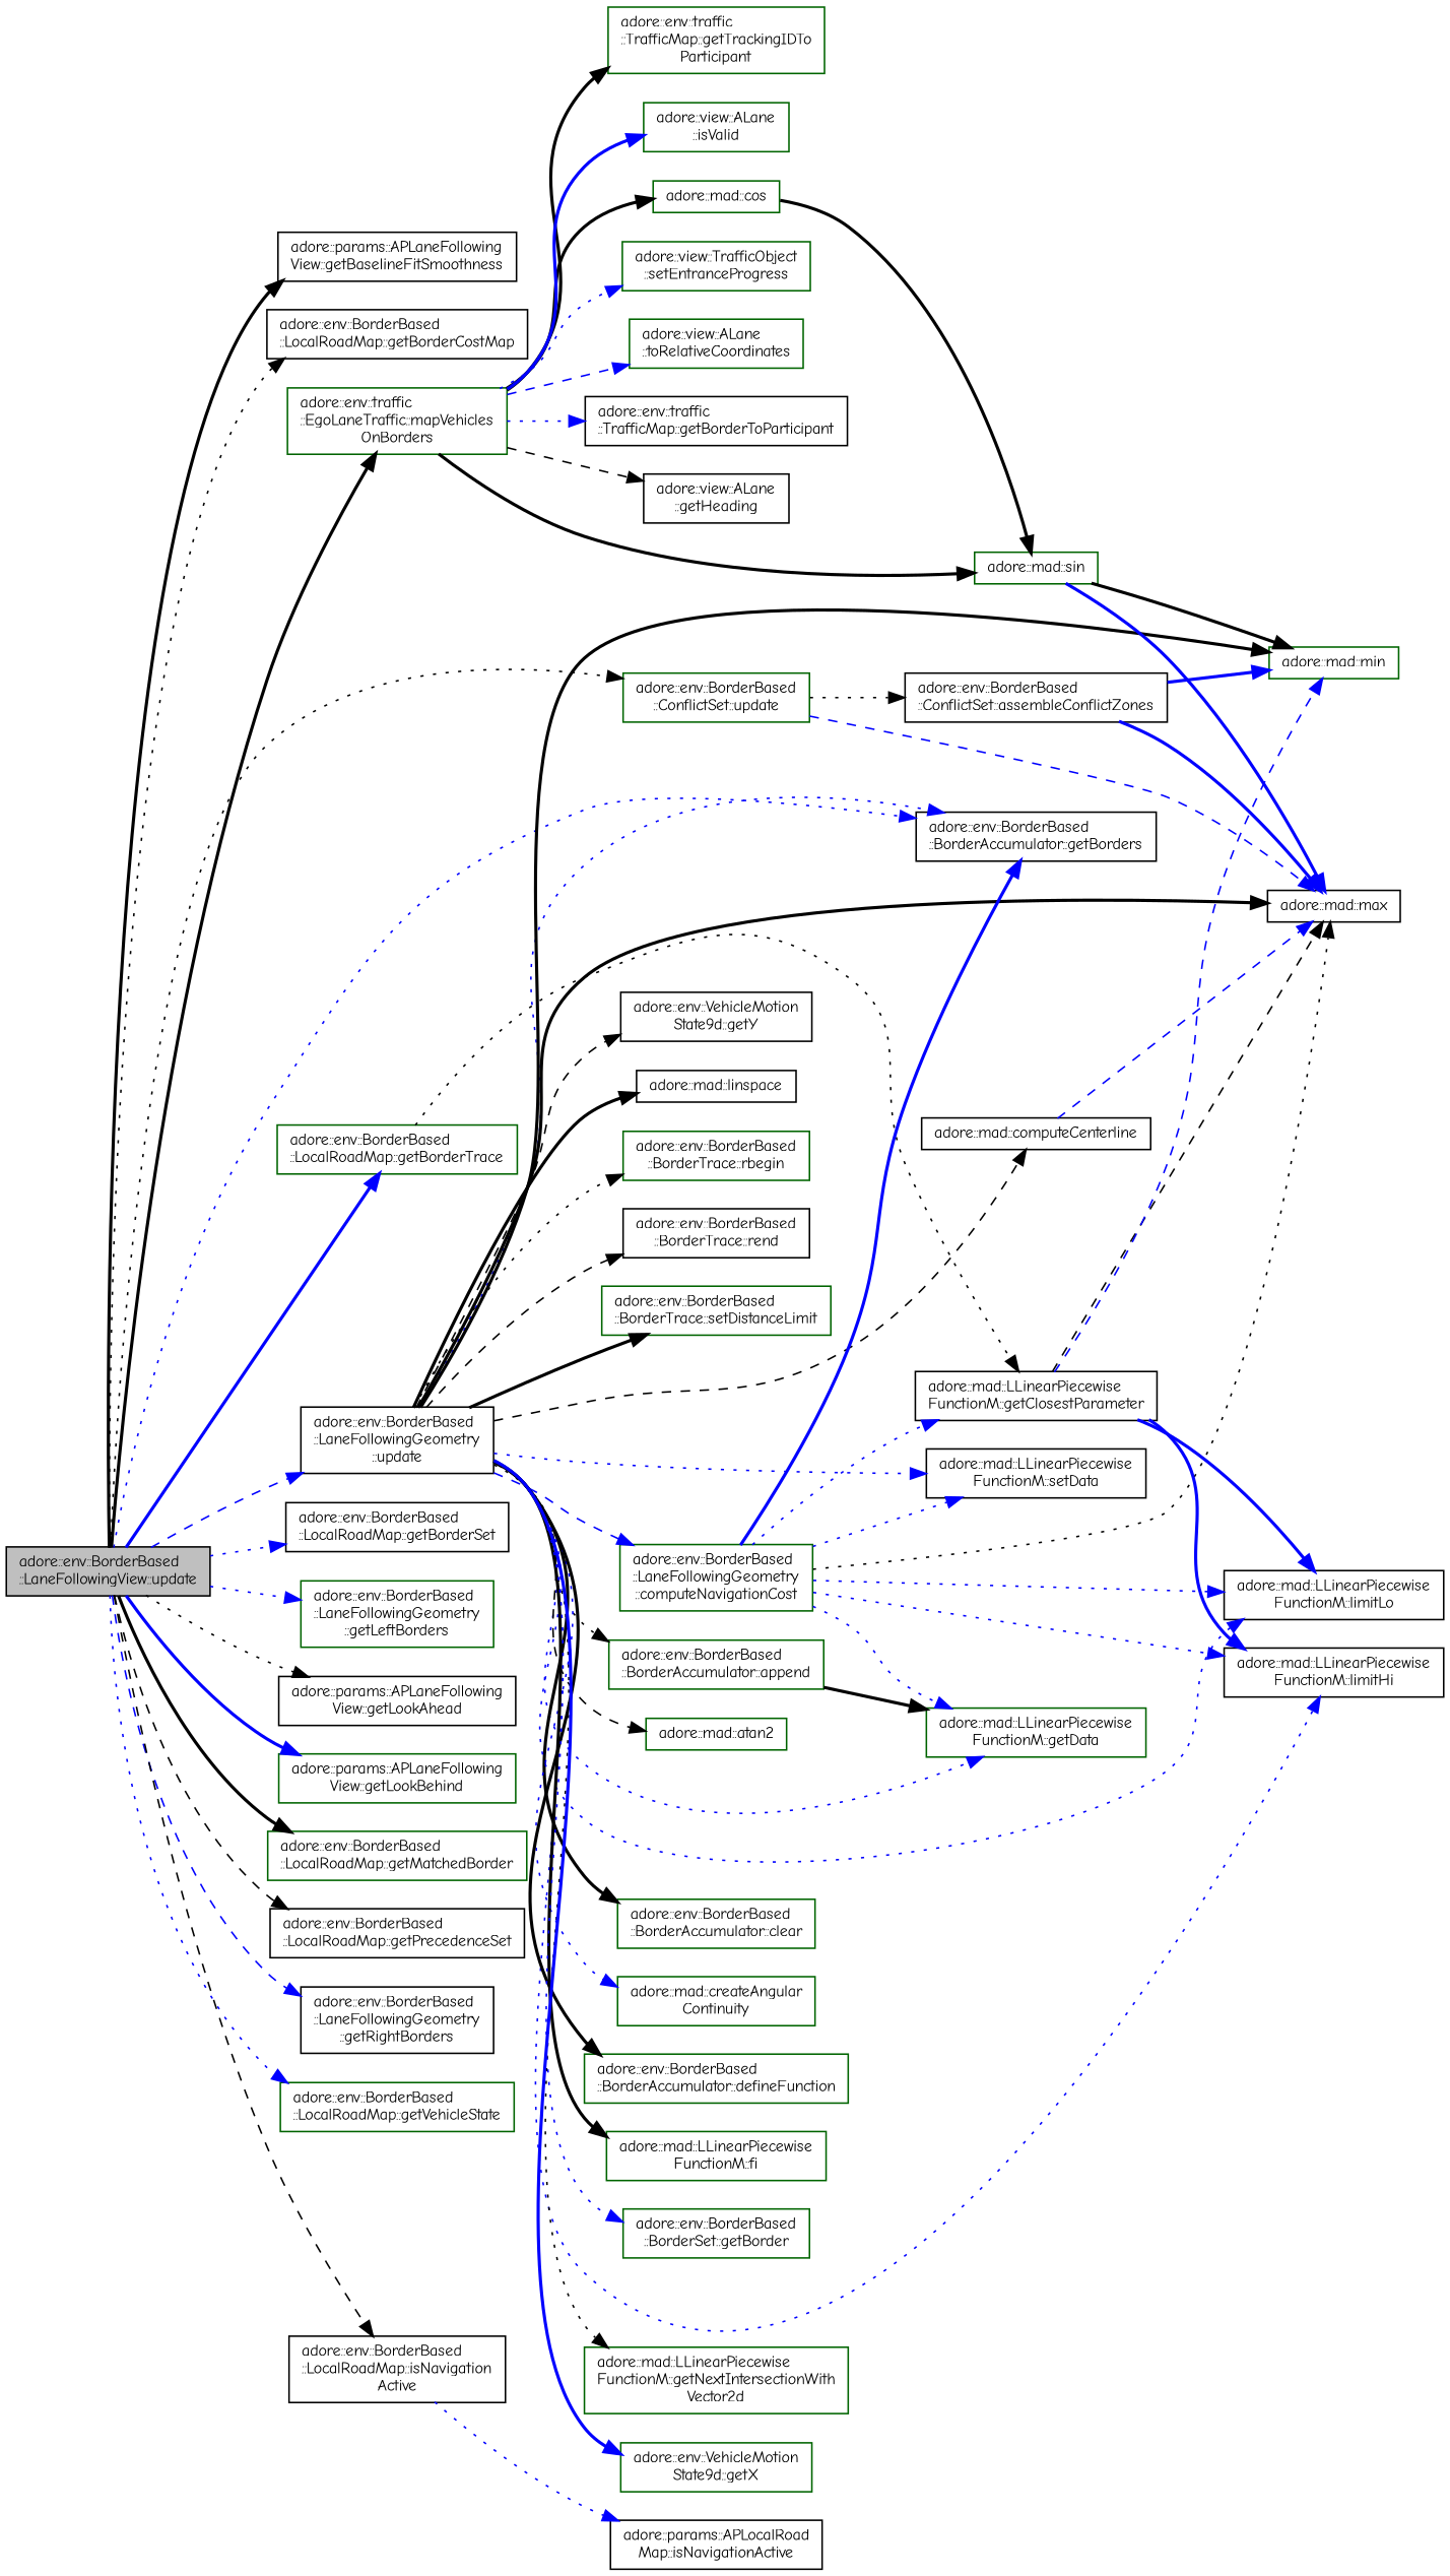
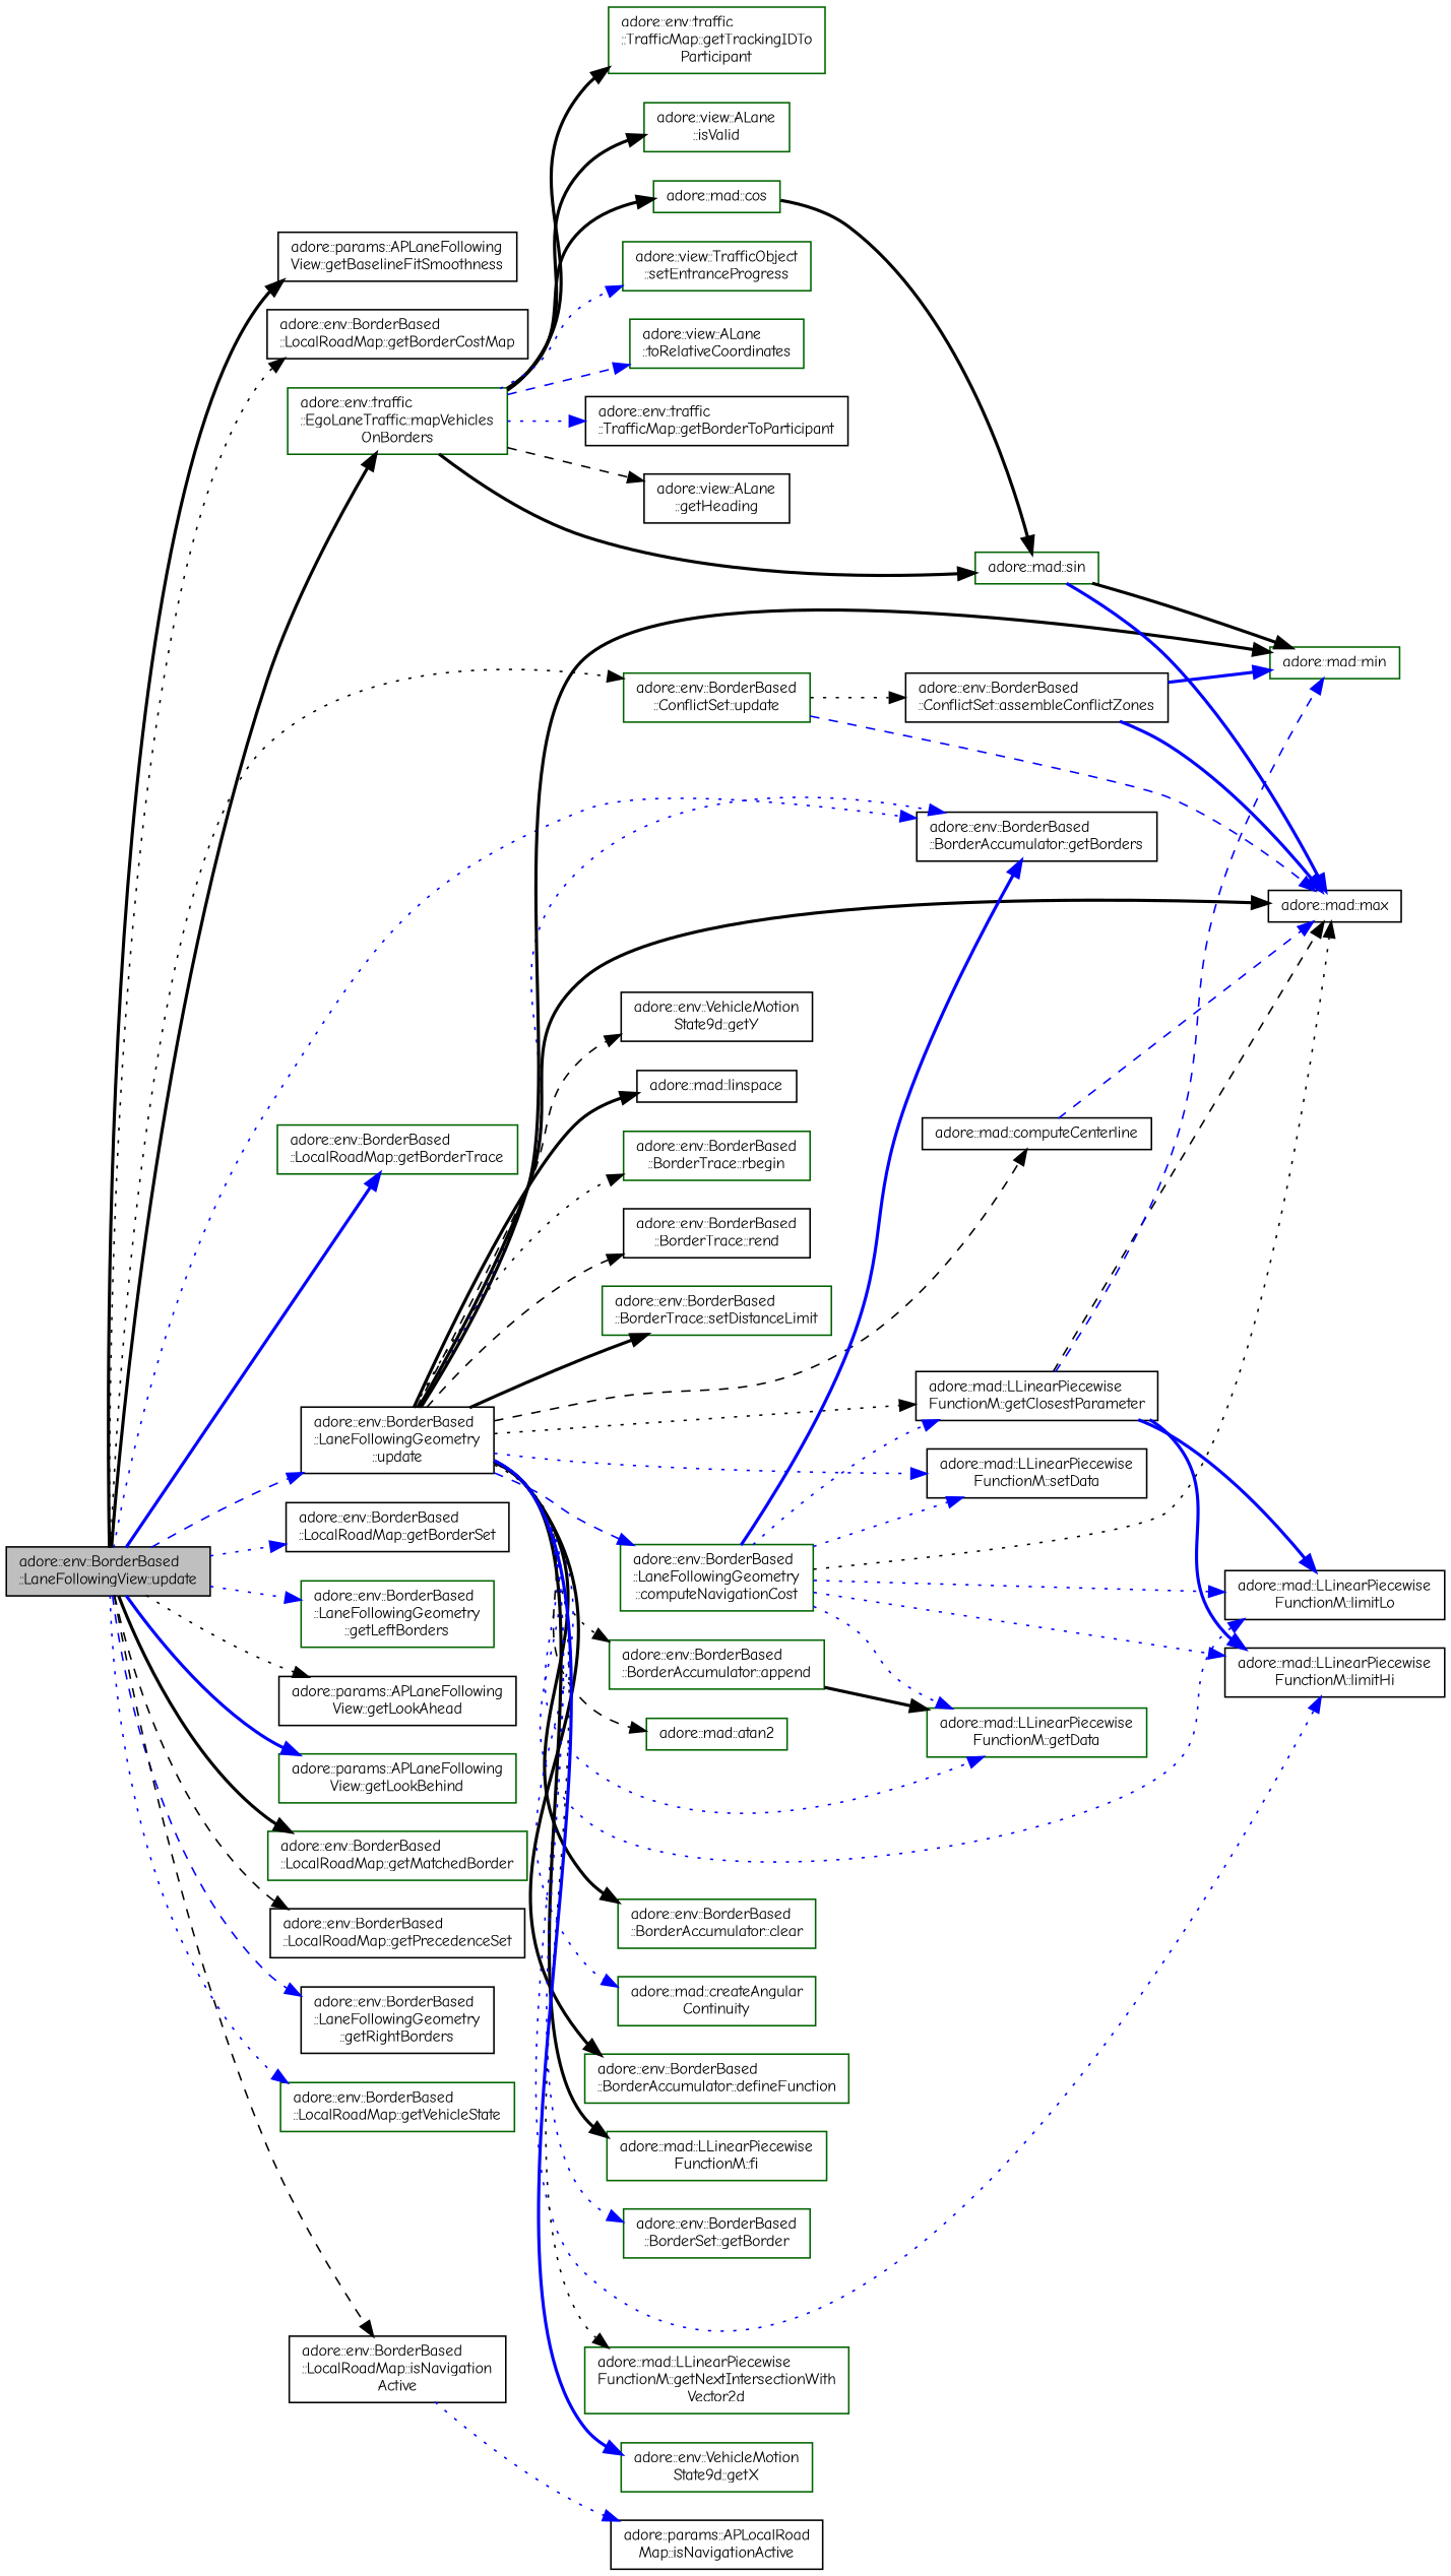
  digraph {
    fontname="Comic Neue"
    rankdir=LR
    node [color=darkgreen fillcolor=white fontname="Comic Neue" fontsize=10 shape=record style=filled]
    edge [color=blue fontname="Comic Neue" fontsize=10 labelfontname=Helvetica labelfontsize=10 style=dotted]
    n1 [color=black fillcolor=grey75 fontcolor=black height=0.2 label="adore::env::BorderBased\l::LaneFollowingView::update" width=0.4]
    n2 [color=black height=0.2 label="adore::params::APLaneFollowing\lView::getBaselineFitSmoothness" width=0.4]
    n3 [color=black height=0.2 label="adore::env::BorderBased\l::LocalRoadMap::getBorderCostMap" width=0.4]
    n4 [color=black height=0.2 label="adore::env::BorderBased\l::BorderAccumulator::getBorders" width=0.4]
    n5 [color=black height=0.2 label="adore::env::BorderBased\l::LocalRoadMap::getBorderSet" width=0.4]
    n6 [height=0.2 label="adore::env::BorderBased\l::LocalRoadMap::getBorderTrace" width=0.4]
    n7 [height=0.2 label="adore::env::BorderBased\l::LaneFollowingGeometry\l::getLeftBorders" width=0.4]
    n8 [color=black height=0.2 label="adore::params::APLaneFollowing\lView::getLookAhead" width=0.4]
    n9 [height=0.2 label="adore::params::APLaneFollowing\lView::getLookBehind" width=0.4]
    n10 [height=0.2 label="adore::env::BorderBased\l::LocalRoadMap::getMatchedBorder" width=0.4]
    n11 [color=black height=0.2 label="adore::env::BorderBased\l::LocalRoadMap::getPrecedenceSet" width=0.4]
    n12 [color=black height=0.2 label="adore::env::BorderBased\l::LaneFollowingGeometry\l::getRightBorders" width=0.4]
    n13 [height=0.2 label="adore::env::BorderBased\l::LocalRoadMap::getVehicleState" width=0.4]
    n14 [color=black height=0.2 label="adore::env::BorderBased\l::LocalRoadMap::isNavigation\lActive" width=0.4]
    n15 [height=0.2 label="adore::env::traffic\l::EgoLaneTraffic::mapVehicles\lOnBorders" width=0.4]
    n16 [color=black height=0.2 label="adore::env::BorderBased\l::LaneFollowingGeometry\l::update" width=0.4]
    n17 [height=0.2 label="adore::env::BorderBased\l::ConflictSet::update" width=0.4]
    n18 [color=black height=0.2 label="adore::params::APLocalRoad\lMap::isNavigationActive" width=0.4]
    n19 [height=0.2 label="adore::mad::cos" width=0.4]
    n20 [height=0.2 label="adore::mad::sin" width=0.4]
    n21 [color=black height=0.2 label="adore::env::traffic\l::TrafficMap::getBorderToParticipant" width=0.4]
    n22 [color=black height=0.2 label="adore::view::ALane\l::getHeading" width=0.4]
    n23 [height=0.2 label="adore::env::traffic\l::TrafficMap::getTrackingIDTo\lParticipant" width=0.4]
    n24 [height=0.2 label="adore::view::ALane\l::isValid" width=0.4]
    n25 [height=0.2 label="adore::view::TrafficObject\l::setEntranceProgress" width=0.4]
    n26 [height=0.2 label="adore::view::ALane\l::toRelativeCoordinates" width=0.4]
    n27 [color=black height=0.2 label="adore::mad::max" width=0.4]
    n28 [height=0.2 label="adore::mad::min" width=0.4]
    n29 [height=0.2 label="adore::env::BorderBased\l::BorderAccumulator::append" width=0.4]
    n30 [height=0.2 label="adore::mad::LLinearPiecewise\lFunctionM::getData" width=0.4]
    n31 [height=0.2 label="adore::mad::atan2" width=0.4]
    n32 [height=0.2 label="adore::env::BorderBased\l::BorderAccumulator::clear" width=0.4]
    n33 [color=black height=0.2 label="adore::mad::computeCenterline" width=0.4]
    n34 [height=0.2 label="adore::env::BorderBased\l::LaneFollowingGeometry\l::computeNavigationCost" width=0.4]
    n35 [color=black height=0.2 label="adore::mad::LLinearPiecewise\lFunctionM::getClosestParameter" width=0.4]
    n36 [color=black height=0.2 label="adore::mad::LLinearPiecewise\lFunctionM::limitHi" width=0.4]
    n37 [color=black height=0.2 label="adore::mad::LLinearPiecewise\lFunctionM::limitLo" width=0.4]
    n38 [color=black height=0.2 label="adore::mad::LLinearPiecewise\lFunctionM::setData" width=0.4]
    n39 [height=0.2 label="adore::mad::createAngular\lContinuity" width=0.4]
    n40 [height=0.2 label="adore::env::BorderBased\l::BorderAccumulator::defineFunction" width=0.4]
    n41 [height=0.2 label="adore::mad::LLinearPiecewise\lFunctionM::fi" width=0.4]
    n42 [height=0.2 label="adore::env::BorderBased\l::BorderSet::getBorder" width=0.4]
    n43 [height=0.2 label="adore::mad::LLinearPiecewise\lFunctionM::getNextIntersectionWith\lVector2d" width=0.4]
    n44 [height=0.2 label="adore::env::VehicleMotion\lState9d::getX" width=0.4]
    n45 [color=black height=0.2 label="adore::env::VehicleMotion\lState9d::getY" width=0.4]
    n46 [color=black height=0.2 label="adore::mad::linspace" width=0.4]
    n47 [height=0.2 label="adore::env::BorderBased\l::BorderTrace::rbegin" width=0.4]
    n48 [color=black height=0.2 label="adore::env::BorderBased\l::BorderTrace::rend" width=0.4]
    n49 [height=0.2 label="adore::env::BorderBased\l::BorderTrace::setDistanceLimit" width=0.4]
    n50 [color=black height=0.2 label="adore::env::BorderBased\l::ConflictSet::assembleConflictZones" width=0.4]
    n1 -> n2 [color=black style=bold]
    n1 -> n3 [color=black]
    n1 -> n4
    n1 -> n5
    n1 -> n6 [style=bold]
    n1 -> n7
    n1 -> n8 [color=black]
    n1 -> n9 [style=bold]
    n1 -> n10 [color=black style=bold]
    n1 -> n11 [color=black style=dashed]
    n1 -> n12 [style=dashed]
    n1 -> n13
    n1 -> n14 [color=black style=dashed]
    n1 -> n15 [color=black style=bold]
    n1 -> n16 [style=dashed]
    n1 -> n17 [color=black]
    n14 -> n18
    n15 -> n19 [color=black style=bold]
    n15 -> n20 [color=black style=bold]
    n15 -> n21
    n15 -> n22 [color=black style=dashed]
    n15 -> n23 [color=black style=bold]
-   n15 -> n24 [style=bold]
+   n15 -> n24 [color=black style=bold]
    n15 -> n25
    n15 -> n26 [style=dashed]
    n16 -> n4
    n16 -> n27 [color=black style=bold]
    n16 -> n28 [color=black style=bold]
    n16 -> n29 [color=black]
    n16 -> n30
    n16 -> n31 [color=black style=dashed]
    n16 -> n32 [color=black style=bold]
    n16 -> n33 [color=black style=dashed]
    n16 -> n34 [style=dashed]
-   n6 -> n35 [color=black]
+   n16 -> n35 [color=black]
    n16 -> n36
    n16 -> n37
    n16 -> n38
    n16 -> n39
    n16 -> n40 [color=black style=bold]
    n16 -> n41 [color=black style=bold]
    n16 -> n42
    n16 -> n43 [color=black]
    n16 -> n44 [style=bold]
    n16 -> n45 [color=black style=dashed]
    n16 -> n46 [color=black style=bold]
    n16 -> n47 [color=black]
    n16 -> n48 [color=black style=dashed]
    n16 -> n49 [color=black style=bold]
    n17 -> n27 [style=dashed]
    n17 -> n50 [color=black]
    n19 -> n20 [color=black style=bold]
    n20 -> n27 [style=bold]
    n20 -> n28 [color=black style=bold]
    n29 -> n30 [color=black style=bold]
    n33 -> n27 [style=dashed]
    n34 -> n4 [style=bold]
    n34 -> n27 [color=black]
    n34 -> n30
    n34 -> n35
    n34 -> n36
    n34 -> n37
    n34 -> n38
    n35 -> n27 [color=black style=dashed]
    n35 -> n28 [style=dashed]
    n35 -> n36 [style=bold]
    n35 -> n37 [style=bold]
    n50 -> n27 [style=bold]
    n50 -> n28 [style=bold]
  }
